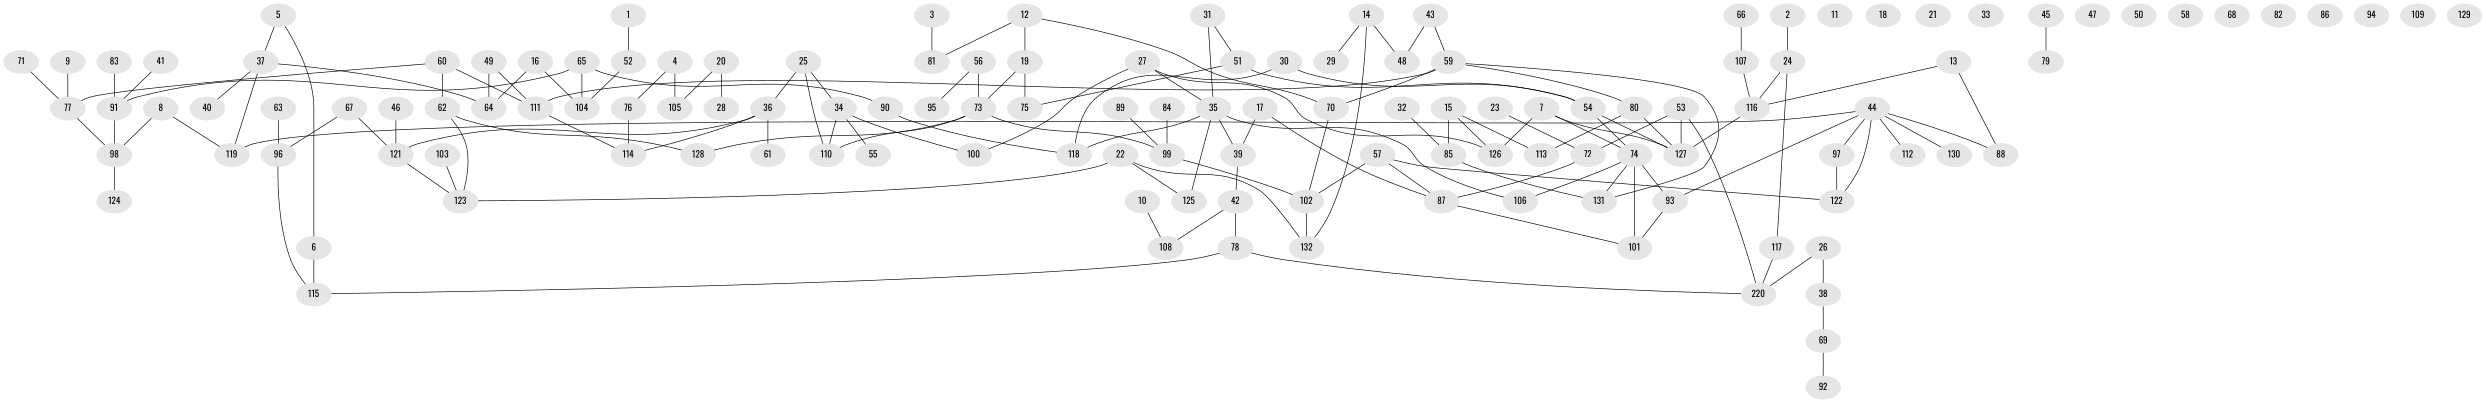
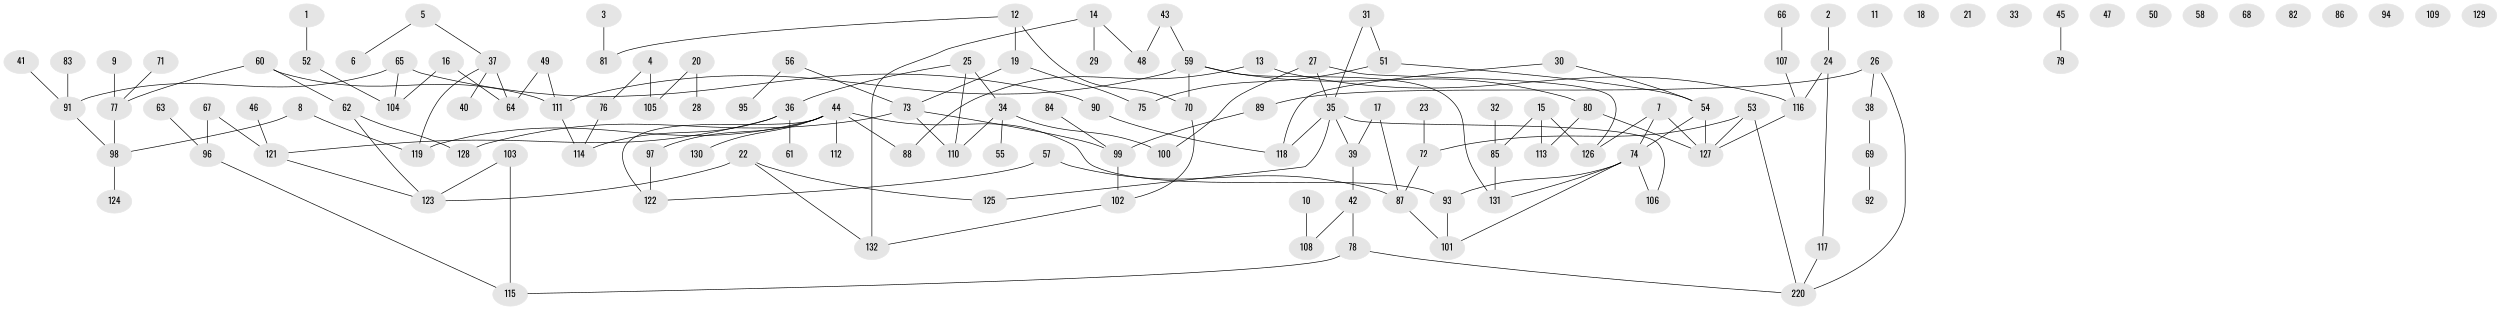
  graph {
    fontname=Oswald
    node [color=gray90 fontname=Oswald style=filled]
    edge [fontname=Oswald]
    1
    52
    104
    2
    24
    116
    117
    3
    81
    4
    76
    105
    114
    5
    6
    37
    115
    119
    64
    40
    7
    74
    126
    127
    106
    93
    131
    101
    8
    98
    124
    9
    77
    10
    108
    11
    12
    19
    70
    73
    75
    102
    13
    88
    14
    29
    48
    132
    15
    85
    113
    16
    17
    39
    87
    42
    18
    110
    128
    99
    20
    28
    21
    22
    123
    125
    23
    72
    n69 [label=220]
    25
    34
    36
    100
    55
    61
    121
    26
    38
    89
    69
    27
    35
    118
    30
    54
    31
    51
    32
    33
    92
    78
    41
    91
    43
    59
    111
    80
    44
    97
    112
    122
    130
    45
    79
    46
    47
    49
    50
    53
    56
    95
    57
    58
    60
    62
    63
    96
    65
    90
    66
    107
    67
    68
    71
    82
    83
    84
    86
    94
    103
    109
    129
    1 -- 52
    52 -- 104
    2 -- 24
    24 -- 116
    24 -- 117
    116 -- 127
    117 -- n69
    3 -- 81
    4 -- 76
    4 -- 105
    76 -- 114
    5 -- 6
    5 -- 37
-   6 -- 115
+   103 -- 115
    37 -- 119
    37 -- 64
    37 -- 40
    7 -- 74
    7 -- 126
    7 -- 127
    74 -- 106
    74 -- 93
    74 -- 131
    74 -- 101
    93 -- 101
    8 -- 119
    8 -- 98
    98 -- 124
    9 -- 77
    77 -- 98
    10 -- 108
    12 -- 81
    12 -- 19
    12 -- 70
    19 -- 73
    19 -- 75
    70 -- 102
    73 -- 110
    73 -- 128
    73 -- 99
    102 -- 132
    13 -- 116
    13 -- 88
    14 -- 29
    14 -- 48
    14 -- 132
    15 -- 126
    15 -- 85
    15 -- 113
    85 -- 131
    16 -- 104
    16 -- 64
    17 -- 39
    17 -- 87
    39 -- 42
    87 -- 101
    42 -- 108
    42 -- 78
    99 -- 102
    20 -- 105
    20 -- 28
    22 -- 132
    22 -- 123
    22 -- 125
    23 -- 72
    72 -- 87
    25 -- 110
    25 -- 34
    25 -- 36
    34 -- 110
    34 -- 100
    34 -- 55
    36 -- 114
    36 -- 61
    36 -- 121
    121 -- 123
    26 -- n69
    26 -- 38
+   26 -- 89
    38 -- 69
    89 -- 99
    69 -- 92
    27 -- 126
    27 -- 100
    27 -- 35
    35 -- 106
    35 -- 39
    35 -- 125
    35 -- 118
    30 -- 118
    30 -- 54
    54 -- 74
    54 -- 127
    31 -- 35
    31 -- 51
    51 -- 75
    51 -- 54
    32 -- 85
    78 -- 115
    78 -- n69
    41 -- 91
    91 -- 98
    43 -- 48
    43 -- 59
    59 -- 131
    59 -- 70
    59 -- 111
    59 -- 80
    111 -- 114
    80 -- 127
    80 -- 113
    44 -- 119
    44 -- 93
    44 -- 88
    44 -- 97
    44 -- 112
    44 -- 122
    44 -- 130
    97 -- 122
    45 -- 79
    46 -- 121
    49 -- 64
    49 -- 111
    53 -- 127
    53 -- 72
    53 -- n69
    56 -- 73
    56 -- 95
-   57 -- 102
    57 -- 87
    57 -- 122
    60 -- 77
    60 -- 111
    60 -- 62
    62 -- 128
    62 -- 123
    63 -- 96
    96 -- 115
    65 -- 104
    65 -- 91
    65 -- 90
    90 -- 118
    66 -- 107
    107 -- 116
    67 -- 121
    67 -- 96
    71 -- 77
    83 -- 91
    84 -- 99
    103 -- 123
  }
